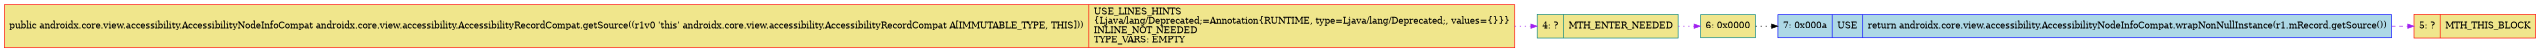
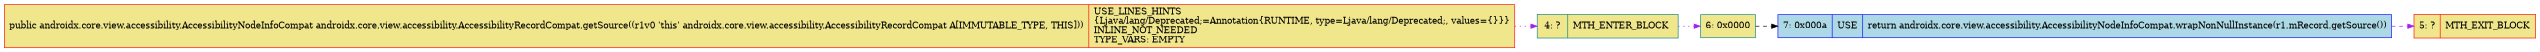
  digraph {
    rankdir=LR
    node [color=teal fillcolor=khaki shape=record style=filled]
    edge [color=purple style=dotted]
-   n1 [label="{4\:\ ?|MTH_ENTER_NEEDED\l}"]
+   n1 [label="{4\:\ ?|MTH_ENTER_BLOCK\l}"]
    n2 [label="{6\:\ 0x0000}"]
    n3 [color=blue fillcolor=lightblue label="{7\:\ 0x000a|USE\l|return androidx.core.view.accessibility.AccessibilityNodeInfoCompat.wrapNonNullInstance(r1.mRecord.getSource())\l}"]
-   n4 [color=red label="{5\:\ ?|MTH_THIS_BLOCK\l}"]
+   n4 [color=red label="{5\:\ ?|MTH_EXIT_BLOCK\l}"]
    n5 [color=red label="{public androidx.core.view.accessibility.AccessibilityNodeInfoCompat androidx.core.view.accessibility.AccessibilityRecordCompat.getSource((r1v0 'this' androidx.core.view.accessibility.AccessibilityRecordCompat A[IMMUTABLE_TYPE, THIS]))  | USE_LINES_HINTS\l\{Ljava\/lang\/Deprecated;=Annotation\{RUNTIME, type=Ljava\/lang\/Deprecated;, values=\{\}\}\}\lINLINE_NOT_NEEDED\lTYPE_VARS: EMPTY\l}"]
    n1 -> n2
-   n2 -> n3 [color=black]
+   n2 -> n3 [color=black style=dashed]
    n3 -> n4 [style=dashed]
    n5 -> n1
  }
